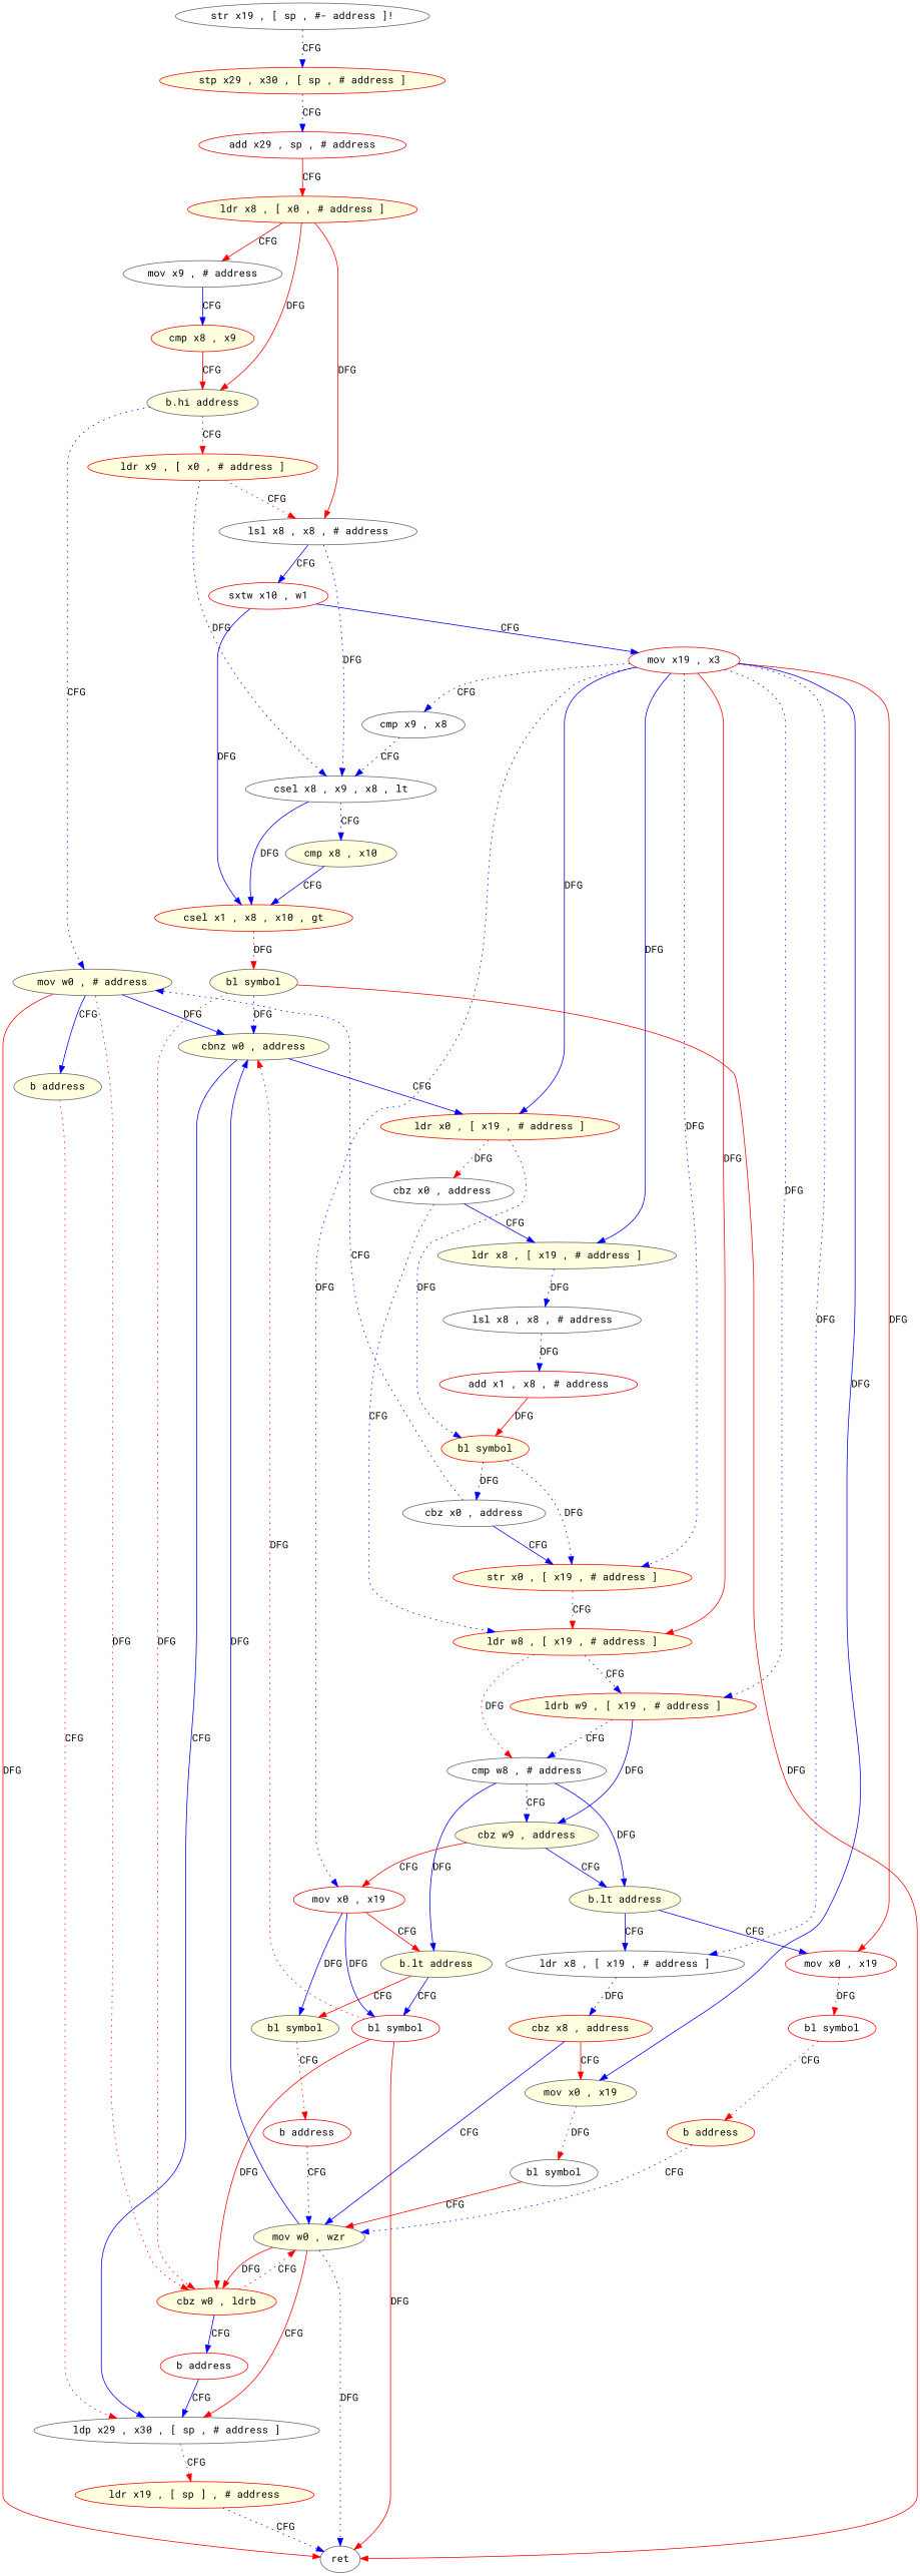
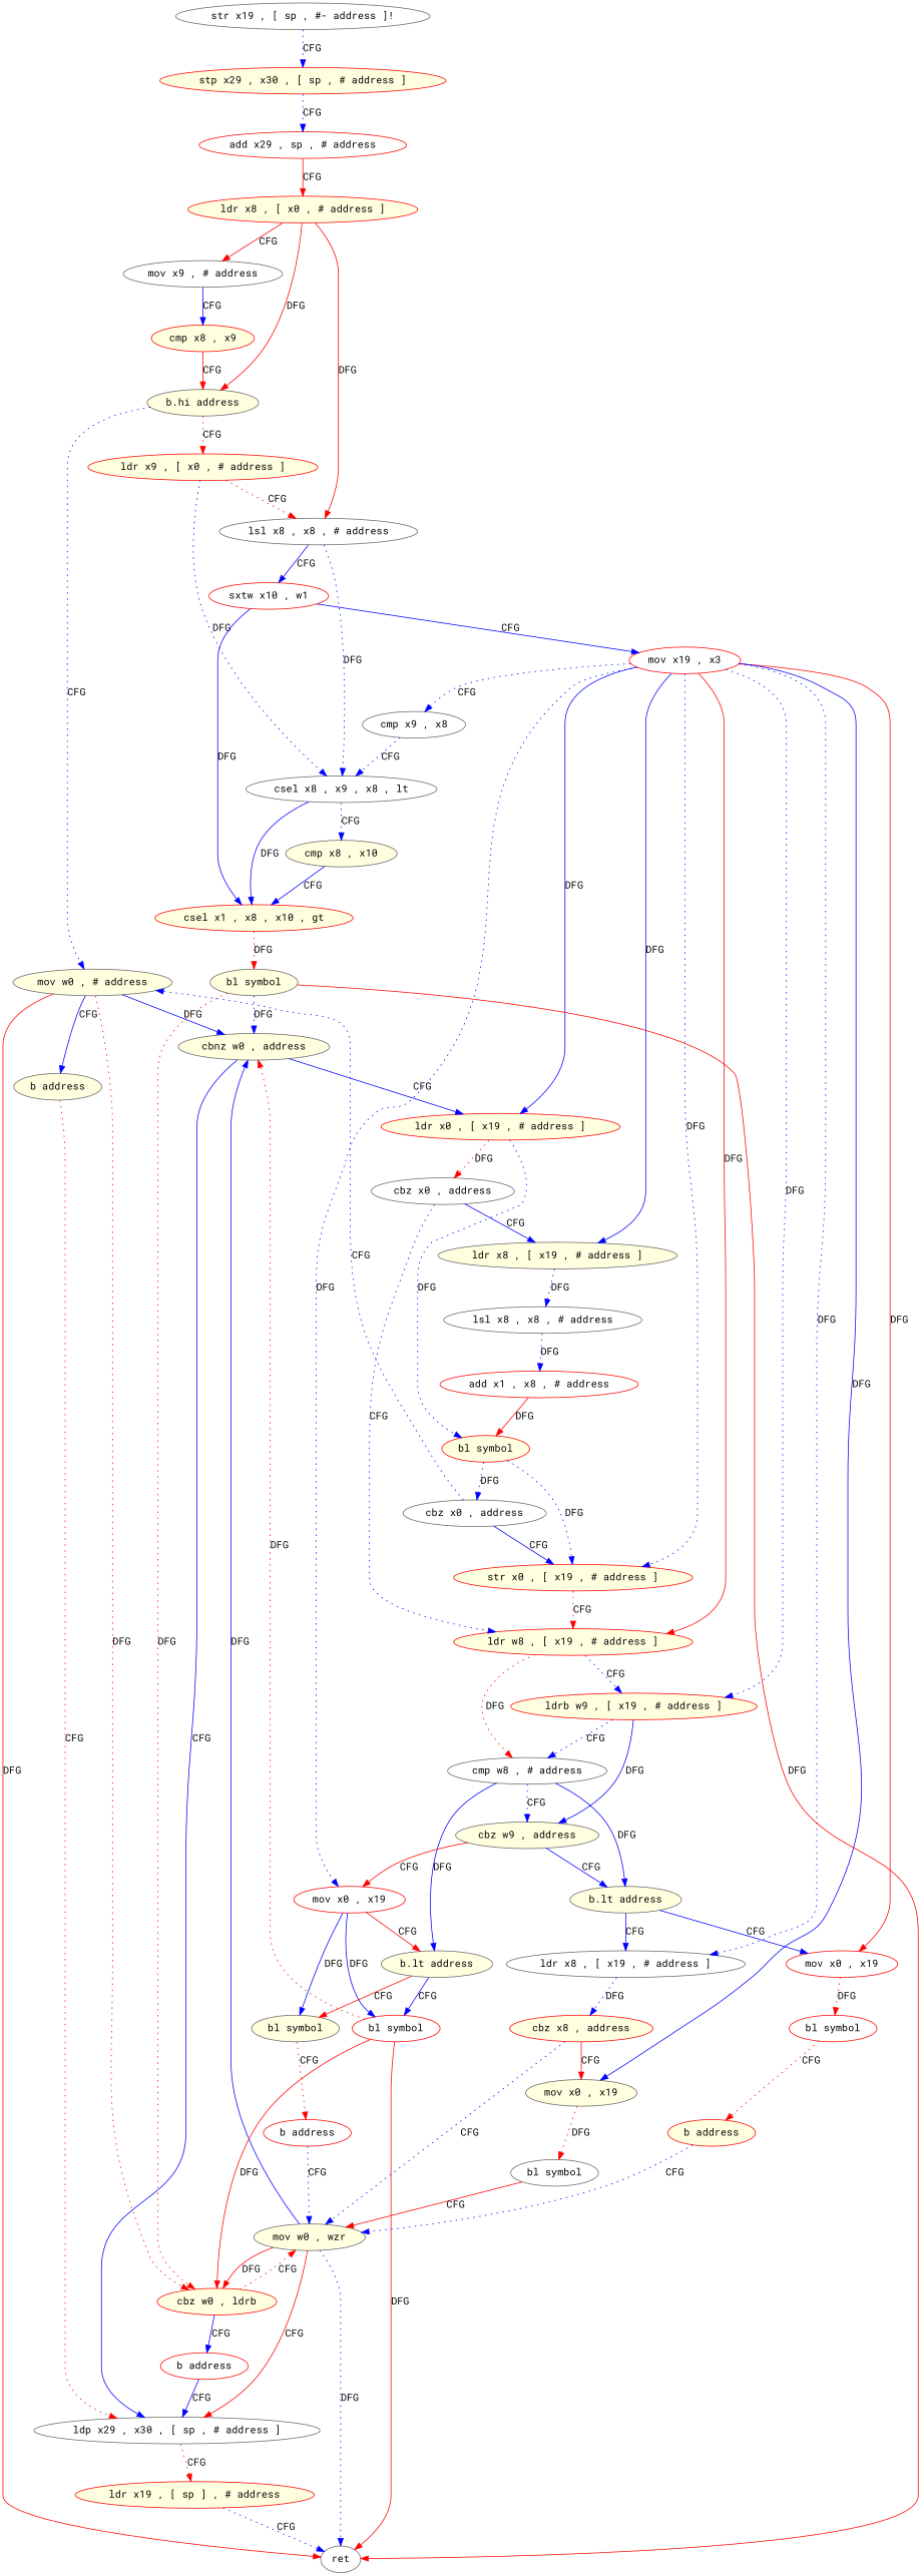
  digraph {
    fontname="Roboto Mono"
    node [color=gray40 fillcolor=lightyellow fontname="Roboto Mono" style=filled]
    edge [color=blue fontname="Roboto Mono" style=solid]
    n1 [fillcolor=white label="str x19 , [ sp , #- address ]!"]
    n2 [color=red label="stp x29 , x30 , [ sp , # address ]"]
    n3 [color=red fillcolor=white label="add x29 , sp , # address"]
    n4 [color=red label="ldr x8 , [ x0 , # address ]"]
    n5 [fillcolor=white label="mov x9 , # address"]
    n6 [label="b.hi address"]
    n7 [fillcolor=white label="lsl x8 , x8 , # address"]
    n8 [color=red label="cmp x8 , x9"]
    n9 [label="mov w0 , # address"]
    n10 [color=red label="ldr x9 , [ x0 , # address ]"]
    n11 [fillcolor=white label="csel x8 , x9 , x8 , lt"]
    n12 [color=red fillcolor=white label="sxtw x10 , w1"]
    n13 [label="b address"]
    n14 [label="cbnz w0 , address"]
    n15 [fillcolor=white label=ret]
    n16 [color=red label="cbz w0 , ldrb"]
    n17 [fillcolor=white label="ldp x29 , x30 , [ sp , # address ]"]
    n18 [color=red label="ldr x0 , [ x19 , # address ]"]
    n19 [label="mov w0 , wzr"]
    n20 [color=red fillcolor=white label="b address"]
    n21 [color=red label="csel x1 , x8 , x10 , gt"]
    n22 [label="cmp x8 , x10"]
    n23 [color=red label="ldr x19 , [ sp ] , # address"]
    n24 [color=red fillcolor=white label="mov x19 , x3"]
    n25 [fillcolor=white label="cmp x9 , x8"]
    n26 [color=red label="ldr w8 , [ x19 , # address ]"]
    n27 [label="ldr x8 , [ x19 , # address ]"]
    n28 [color=red label="ldrb w9 , [ x19 , # address ]"]
    n29 [color=red fillcolor=white label="mov x0 , x19"]
    n30 [color=red label="str x0 , [ x19 , # address ]"]
    n31 [fillcolor=white label="ldr x8 , [ x19 , # address ]"]
    n32 [color=red fillcolor=white label="mov x0 , x19"]
    n33 [label="mov x0 , x19"]
    n34 [label="bl symbol"]
    n35 [fillcolor=white label="cbz x0 , address"]
    n36 [color=red label="bl symbol"]
    n37 [fillcolor=white label="cmp w8 , # address"]
    n38 [fillcolor=white label="lsl x8 , x8 , # address"]
    n39 [label="cbz w9 , address"]
    n40 [label="b.lt address"]
    n41 [label="bl symbol"]
    n42 [color=red fillcolor=white label="bl symbol"]
    n43 [color=red label="cbz x8 , address"]
    n44 [color=red fillcolor=white label="bl symbol"]
    n45 [fillcolor=white label="bl symbol"]
    n46 [fillcolor=white label="cbz x0 , address"]
    n47 [label="b.lt address"]
    n48 [color=red fillcolor=white label="add x1 , x8 , # address"]
    n49 [color=red fillcolor=white label="b address"]
    n50 [color=red label="b address"]
    n1 -> n2 [label=CFG style=dotted]
    n2 -> n3 [label=CFG style=dotted]
    n3 -> n4 [color=red label=CFG]
    n4 -> n5 [color=red label=CFG]
    n4 -> n6 [color=red label=DFG]
    n4 -> n7 [color=red label=DFG]
    n5 -> n8 [label=CFG]
    n6 -> n9 [label=CFG style=dotted]
    n6 -> n10 [color=red label=CFG style=dotted]
    n7 -> n11 [label=DFG style=dotted]
    n7 -> n12 [label=CFG]
    n8 -> n6 [color=red label=CFG]
    n9 -> n13 [label=CFG]
    n9 -> n14 [label=DFG]
    n9 -> n15 [color=red label=DFG]
    n9 -> n16 [color=red label=DFG style=dotted]
    n10 -> n7 [color=red label=CFG style=dotted]
    n10 -> n11 [label=DFG style=dotted]
    n11 -> n21 [label=DFG]
    n11 -> n22 [label=CFG style=dotted]
    n12 -> n21 [label=DFG]
    n12 -> n24 [label=CFG]
    n13 -> n17 [color=red label=CFG style=dotted]
    n14 -> n17 [label=CFG]
    n14 -> n18 [label=CFG]
    n16 -> n19 [color=red label=CFG style=dotted]
    n16 -> n20 [label=CFG]
    n17 -> n23 [color=red label=CFG style=dotted]
    n18 -> n35 [color=red label=DFG style=dotted]
    n18 -> n36 [label=DFG style=dotted]
    n19 -> n14 [label=DFG]
    n19 -> n15 [label=DFG style=dotted]
    n19 -> n16 [color=red label=DFG]
    n19 -> n17 [color=red label=CFG]
    n20 -> n17 [label=CFG]
    n21 -> n34 [color=red label=DFG style=dotted]
    n22 -> n21 [label=CFG]
    n23 -> n15 [label=CFG style=dotted]
    n24 -> n18 [label=DFG]
    n24 -> n25 [label=CFG style=dotted]
    n24 -> n26 [color=red label=DFG]
    n24 -> n27 [label=DFG]
    n24 -> n28 [label=DFG style=dotted]
    n24 -> n29 [label=DFG style=dotted]
    n24 -> n30 [label=DFG style=dotted]
    n24 -> n31 [label=DFG style=dotted]
    n24 -> n32 [color=red label=DFG]
    n24 -> n33 [label=DFG]
    n25 -> n11 [label=CFG style=dotted]
    n26 -> n28 [label=CFG style=dotted]
    n26 -> n37 [color=red label=DFG style=dotted]
    n27 -> n38 [label=DFG style=dotted]
    n28 -> n37 [label=CFG style=dotted]
    n28 -> n39 [label=DFG]
    n29 -> n40 [color=red label=CFG]
    n29 -> n41 [label=DFG]
    n29 -> n42 [label=DFG]
    n30 -> n26 [color=red label=CFG style=dotted]
    n31 -> n43 [label=DFG style=dotted]
    n32 -> n44 [color=red label=DFG style=dotted]
    n33 -> n45 [color=red label=DFG style=dotted]
    n34 -> n14 [label=DFG style=dotted]
    n34 -> n15 [color=red label=DFG]
    n34 -> n16 [color=red label=DFG style=dotted]
    n35 -> n26 [label=CFG style=dotted]
    n35 -> n27 [label=CFG]
    n36 -> n30 [label=DFG style=dotted]
    n36 -> n46 [label=DFG style=dotted]
    n37 -> n39 [label=CFG style=dotted]
    n37 -> n40 [label=DFG]
    n37 -> n47 [label=DFG]
    n38 -> n48 [label=DFG style=dotted]
    n39 -> n29 [color=red label=CFG]
    n39 -> n47 [label=CFG]
    n40 -> n41 [color=red label=CFG]
    n40 -> n42 [label=CFG]
    n41 -> n49 [color=red label=CFG style=dotted]
    n42 -> n14 [color=red label=DFG style=dotted]
    n42 -> n15 [color=red label=DFG]
    n42 -> n16 [color=red label=DFG]
-   n43 -> n19 [label=CFG]
+   n43 -> n19 [label=CFG style=dotted]
    n43 -> n33 [color=red label=CFG]
    n44 -> n50 [color=red label=CFG style=dotted]
    n45 -> n19 [color=red label=CFG]
    n46 -> n9 [label=CFG style=dotted]
    n46 -> n30 [label=CFG]
    n47 -> n31 [label=CFG]
    n47 -> n32 [label=CFG]
    n48 -> n36 [color=red label=DFG]
    n49 -> n19 [label=CFG style=dotted]
    n50 -> n19 [label=CFG style=dotted]
  }
